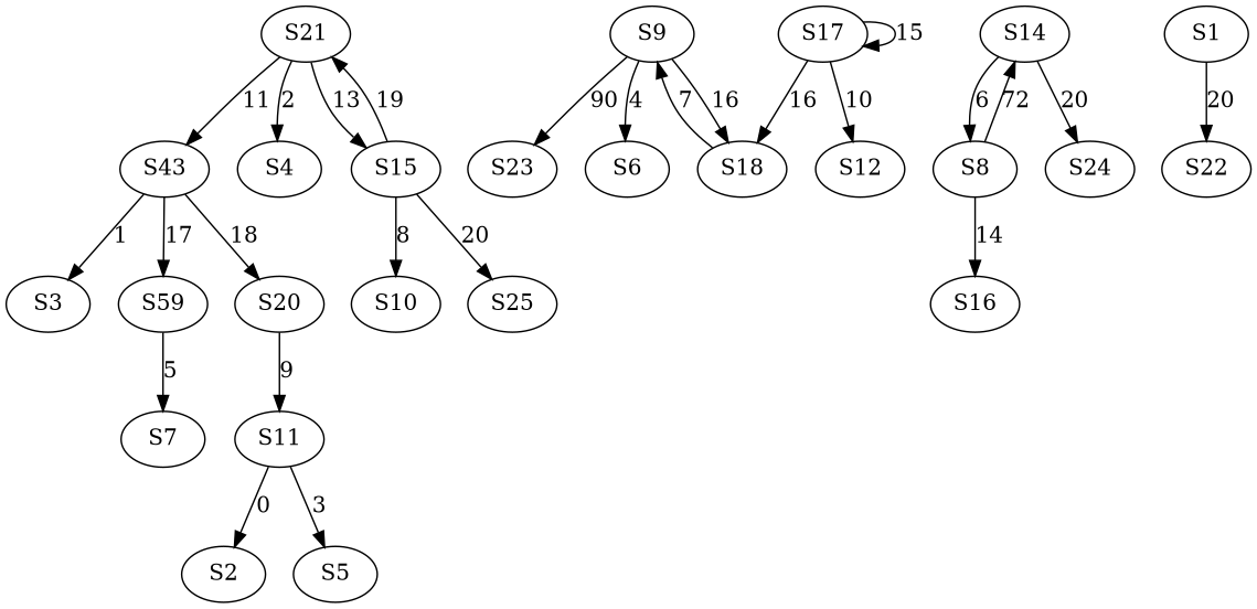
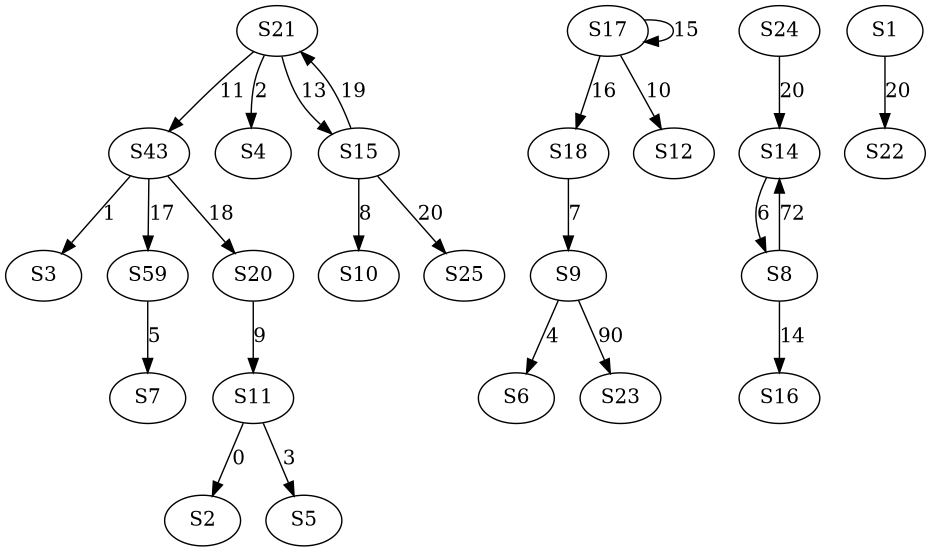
  strict digraph {
    S11
    S2
    S5
    n4 [label=S43]
    S3
    n6 [label=S59]
    S20
    S7
    S21
    S4
    S15
    S10
    S25
    S9
    S6
    S18
    S23
    S14
    S8
    S24
    S16
    S17
    S12
    S1
    S22
    S11 -> S2 [label=0]
    S11 -> S5 [label=3]
    n4 -> S3 [label=1]
    n4 -> n6 [label=17]
    n4 -> S20 [label=18]
    n6 -> S7 [label=5]
    S20 -> S11 [label=9]
    S21 -> n4 [label=11]
    S21 -> S4 [label=2]
    S21 -> S15 [label=13]
    S15 -> S21 [label=19]
    S15 -> S10 [label=8]
    S15 -> S25 [label=20]
    S9 -> S6 [label=4]
-   S9 -> S18 [label=16]
    S9 -> S23 [label=90]
    S18 -> S9 [label=7]
    S14 -> S8 [label=6]
-   S14 -> S24 [label=20]
+   S24 -> S14 [label=20]
    S8 -> S14 [label=72]
    S8 -> S16 [label=14]
    S17 -> S18 [label=16]
    S17 -> S17 [label=15]
    S17 -> S12 [label=10]
    S1 -> S22 [label=20]
  }
